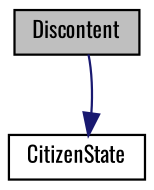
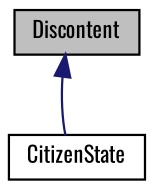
  digraph {
    fontname=Oswald
    node [color=black fontname=Oswald fontsize=10 shape=record style=filled]
    n1 [fillcolor=grey75 fontcolor=black height=0.2 label=Discontent width=0.4]
    n2 [fillcolor=white height=0.2 label=CitizenState width=0.4]
-   n2 -> n1 [color=midnightblue dir=back fontname=Oswald fontsize=10 labelfontname=Helvetica labelfontsize=10 style=solid]
+   n1 -> n2 [color=midnightblue dir=back fontname=Oswald fontsize=10 labelfontname=Helvetica labelfontsize=10 style=solid]
  }
